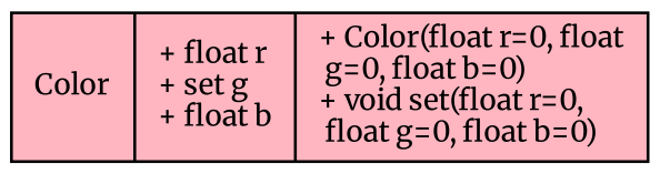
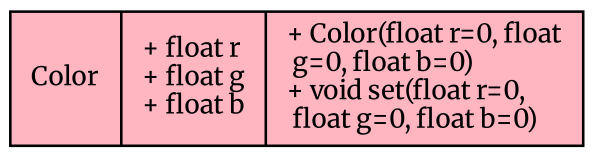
  digraph {
    rankdir=LR
    fontname=Merriweather
-   n1 [color=black fillcolor=lightpink fontcolor=black fontname=Merriweather fontsize=10 height=0.2 label="{Color\n|+ float r\l+ set g\l+ float b\l|+  Color(float r=0, float\l g=0, float b=0)\l+ void set(float r=0,\l float g=0, float b=0)\l}" shape=record style=filled width=0.4]
+   n1 [color=black fillcolor=lightpink fontcolor=black fontname=Merriweather fontsize=10 height=0.2 label="{Color\n|+ float r\l+ float g\l+ float b\l|+  Color(float r=0, float\l g=0, float b=0)\l+ void set(float r=0,\l float g=0, float b=0)\l}" shape=record style=filled width=0.4]
  }
